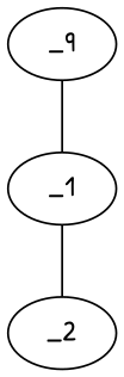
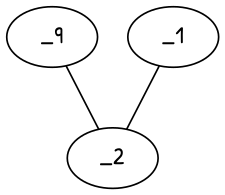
  graph {
    fontname="Patrick Hand"
    node [fontname="Patrick Hand"]
    edge [fontname="Patrick Hand"]
    n1 [label=_9 x=2.85654 y=2.55346]
    _2 [x=1.04707 y=0.153877]
    _1 [x=0.290803 y=2.92725]
-   n1 -- _1
+   n1 -- _2
    _1 -- _2
  }
